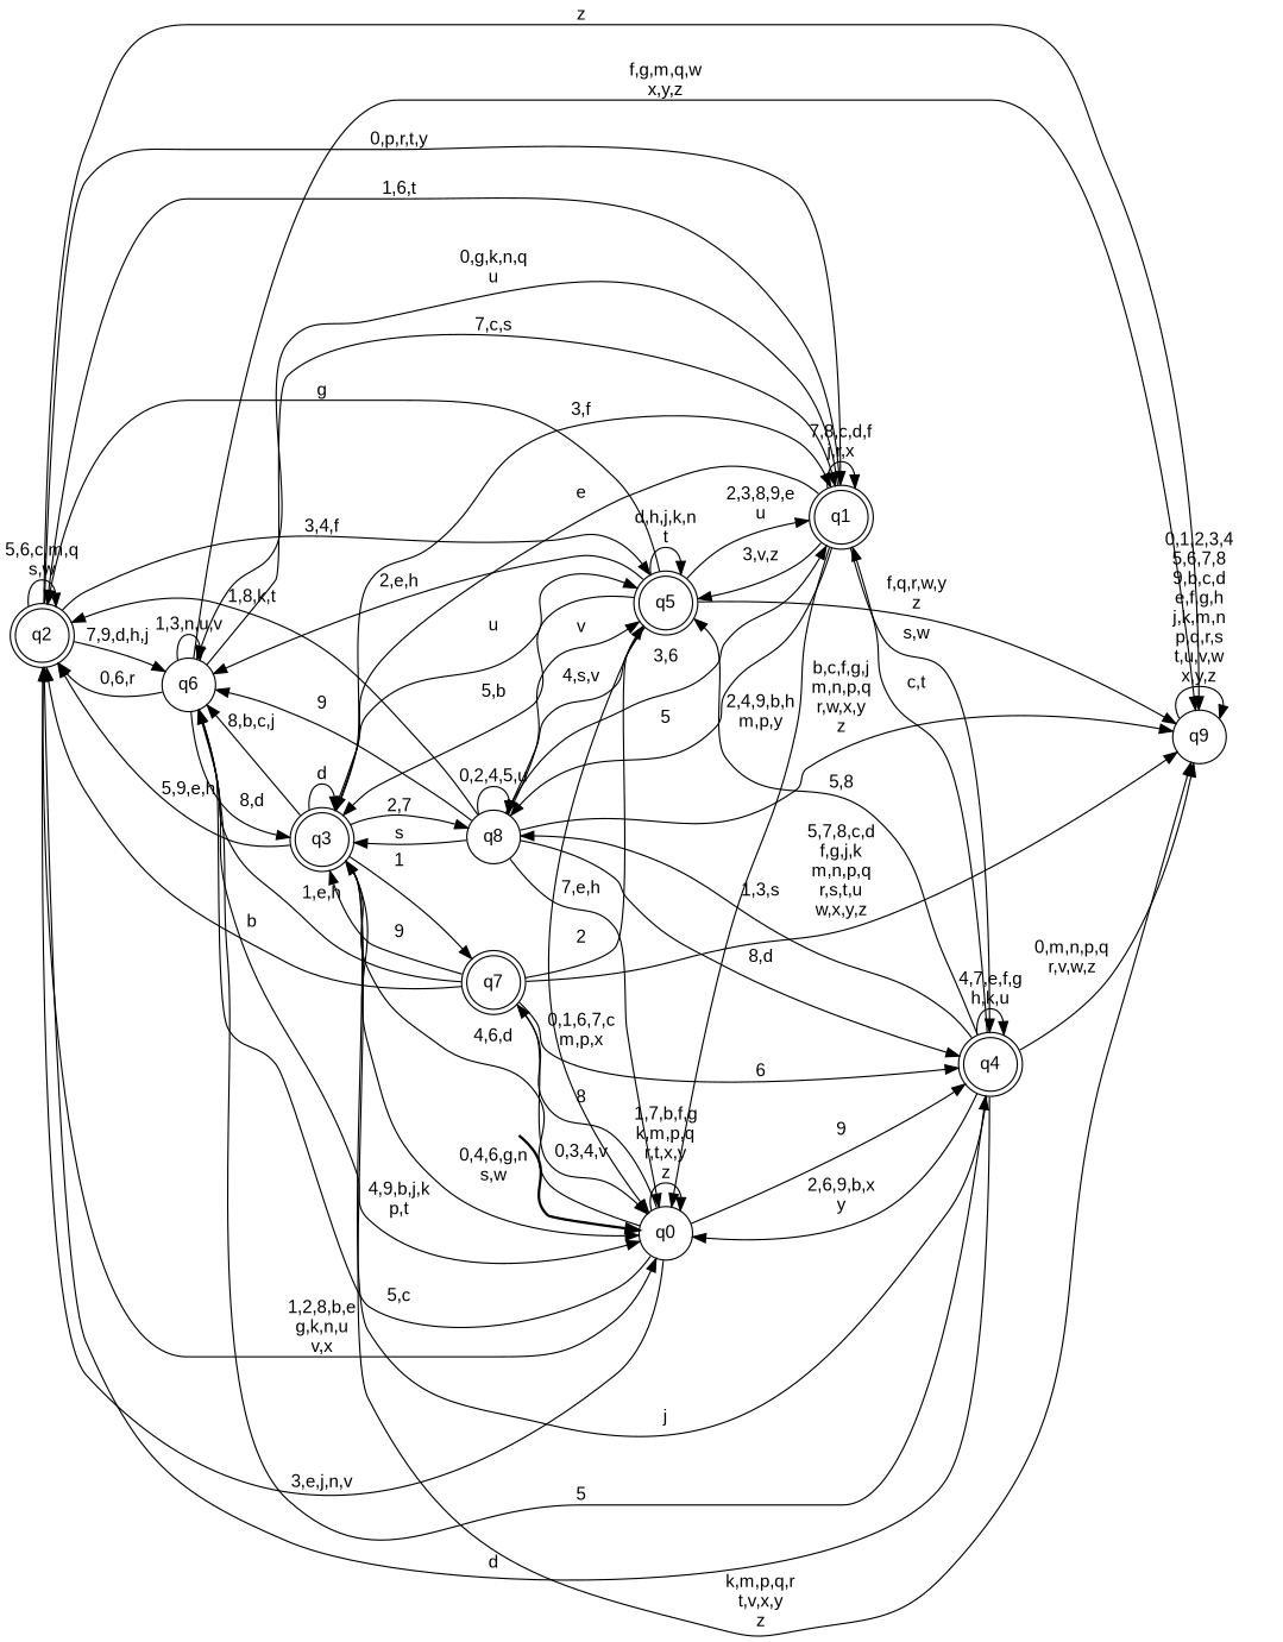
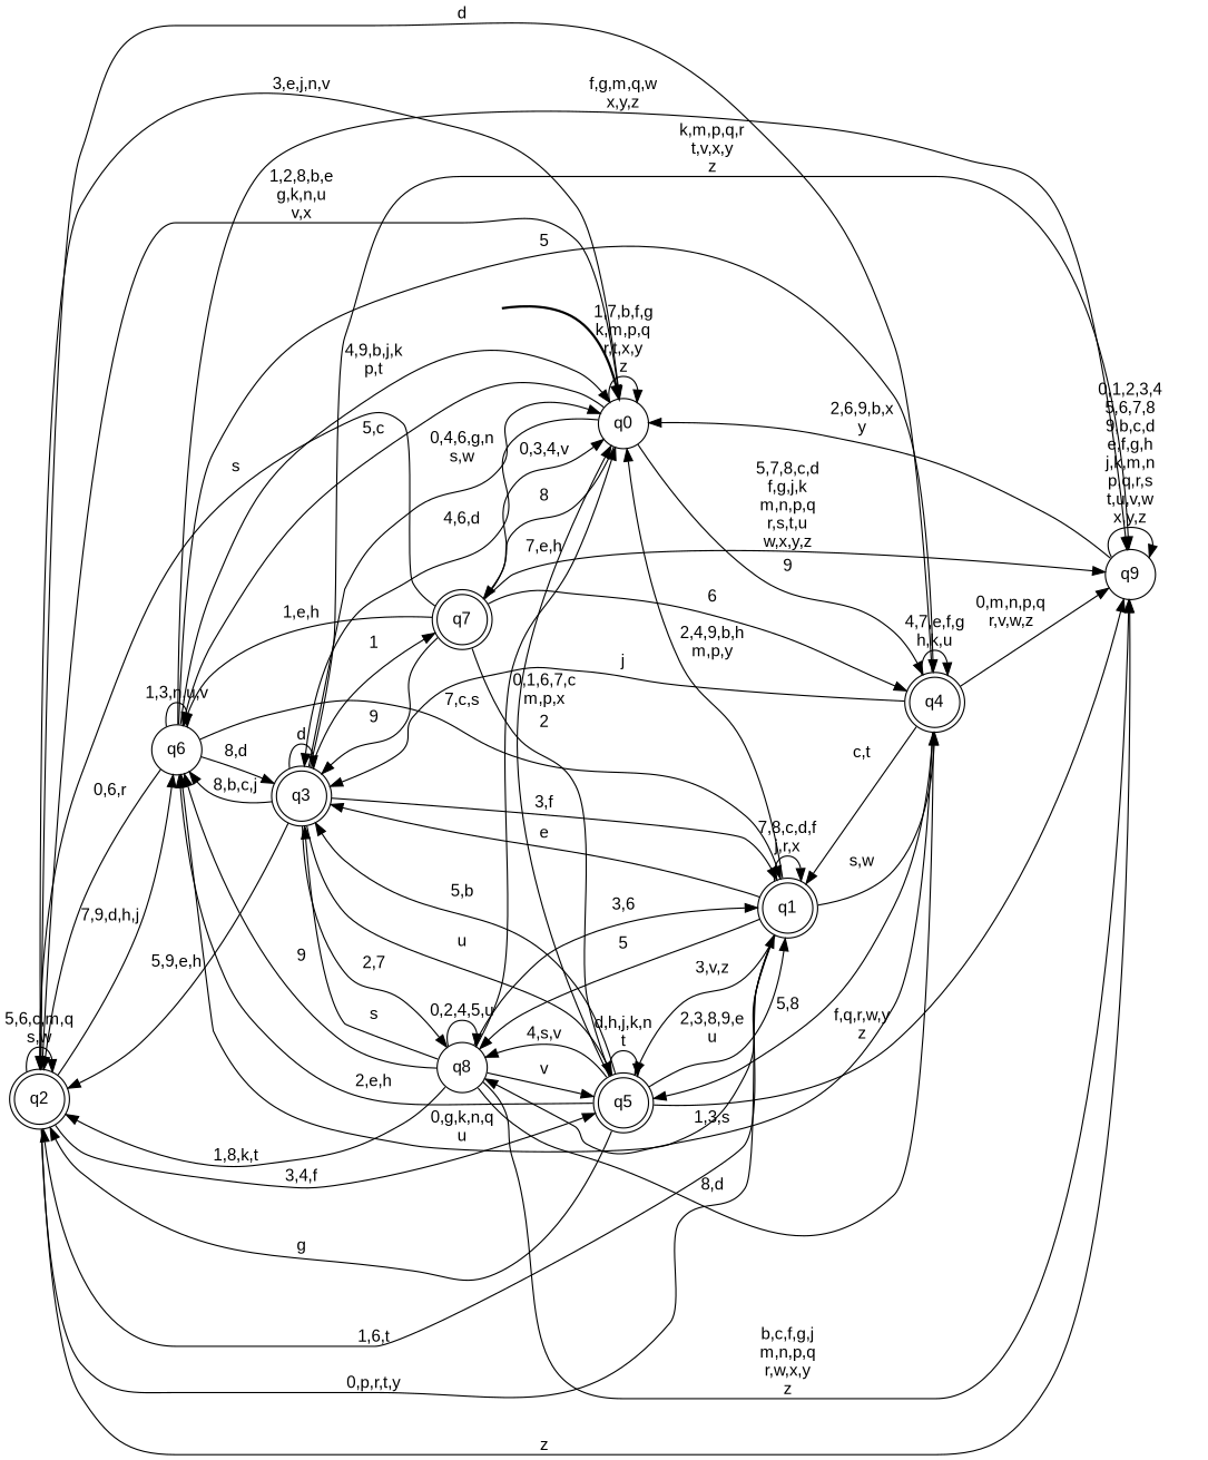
  digraph {
    fontname="Liberation Sans"
    rankdir=LR
    node [fontname="Liberation Sans" shape=doublecircle style="rounded,filled" color=black fillcolor=white]
    edge [fontname="Liberation Sans"]
    __start0 [height=0 shape=none style=invis width=0 color="" fillcolor=""]
    n2 [label=q0 shape=circle]
    n3 [label=q2]
    n4 [label=q3]
    n5 [label=q4]
    n6 [label=q6 shape=circle style=filled]
    n7 [label=q7]
    n8 [label=q1]
    n9 [label=q5]
    n10 [label=q8 shape=circle style=filled]
    n11 [label=q9 shape=circle style=filled]
    subgraph cluster_1 {
      nodesep=0.15
      ranksep=0.15
      style=invis
      __start0
      n2
    }
    __start0 -> n2 [penwidth=2]
    n2 -> n2 [label="1,7,b,f,g\nk,m,p,q\nr,t,x,y\nz"]
    n2 -> n3 [label="3,e,j,n,v"]
    n2 -> n4 [label="4,6,d"]
    n2 -> n5 [label=9]
    n2 -> n6 [label="5,c"]
    n2 -> n7 [label=8]
    n3 -> n2 [label="1,2,8,b,e\ng,k,n,u\nv,x"]
    n3 -> n3 [label="5,6,c,m,q\ns,w"]
    n3 -> n6 [label="7,9,d,h,j"]
    n3 -> n8 [label="0,p,r,t,y"]
    n3 -> n9 [label="3,4,f"]
    n3 -> n11 [label=z]
    n4 -> n2 [label="0,4,6,g,n\ns,w"]
    n4 -> n3 [label="5,9,e,h"]
    n4 -> n4 [label=d]
    n4 -> n6 [label="8,b,c,j"]
    n4 -> n7 [label=1]
    n4 -> n8 [label="3,f"]
    n4 -> n9 [label=u]
    n4 -> n10 [label="2,7"]
    n4 -> n11 [label="k,m,p,q,r\nt,v,x,y\nz"]
-   n5 -> n2 [label="2,6,9,b,x\ny"]
+   n11 -> n2 [label="2,6,9,b,x\ny"]
    n5 -> n3 [label=d]
    n5 -> n4 [label=j]
    n5 -> n5 [label="4,7,e,f,g\nh,k,u"]
    n5 -> n8 [label="c,t"]
    n5 -> n9 [label="5,8"]
    n5 -> n10 [label="1,3,s"]
    n5 -> n11 [label="0,m,n,p,q\nr,v,w,z"]
    n6 -> n2 [label="4,9,b,j,k\np,t"]
    n6 -> n3 [label="0,6,r"]
    n6 -> n4 [label="8,d"]
    n6 -> n5 [label=5]
    n6 -> n6 [label="1,3,n,u,v"]
    n6 -> n8 [label="7,c,s"]
    n6 -> n11 [label="f,g,m,q,w\nx,y,z"]
    n7 -> n2 [label="0,3,4,v"]
-   n7 -> n3 [label=b]
+   n7 -> n3 [label=s]
    n7 -> n4 [label=9]
    n7 -> n5 [label=6]
    n7 -> n6 [label="1,e,h"]
    n7 -> n9 [label=2]
    n7 -> n11 [label="5,7,8,c,d\nf,g,j,k\nm,n,p,q\nr,s,t,u\nw,x,y,z"]
    n8 -> n2 [label="2,4,9,b,h\nm,p,y"]
    n8 -> n3 [label="1,6,t"]
    n8 -> n4 [label=e]
    n8 -> n5 [label="s,w"]
    n8 -> n6 [label="0,g,k,n,q\nu"]
    n8 -> n8 [label="7,8,c,d,f\nj,r,x"]
    n8 -> n9 [label="3,v,z"]
    n8 -> n10 [label=5]
    n9 -> n2 [label="0,1,6,7,c\nm,p,x"]
    n9 -> n3 [label=g]
    n9 -> n4 [label="5,b"]
    n9 -> n6 [label="2,e,h"]
    n9 -> n8 [label="2,3,8,9,e\nu"]
    n9 -> n9 [label="d,h,j,k,n\nt"]
    n9 -> n10 [label="4,s,v"]
    n9 -> n11 [label="f,q,r,w,y\nz"]
    n10 -> n2 [label="7,e,h"]
    n10 -> n3 [label="1,8,k,t"]
    n10 -> n4 [label=s]
    n10 -> n5 [label="8,d"]
    n10 -> n6 [label=9]
    n10 -> n8 [label="3,6"]
    n10 -> n9 [label=v]
    n10 -> n10 [label="0,2,4,5,u"]
    n10 -> n11 [label="b,c,f,g,j\nm,n,p,q\nr,w,x,y\nz"]
    n11 -> n11 [label="0,1,2,3,4\n5,6,7,8\n9,b,c,d\ne,f,g,h\nj,k,m,n\np,q,r,s\nt,u,v,w\nx,y,z"]
  }
